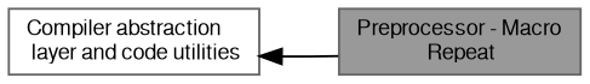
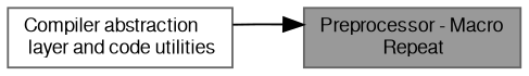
  digraph {
    rankdir=LR
    node [fontname=FreeSans fontsize=10 shape=box style=filled]
    n1 [color=grey40 fillcolor=white height=0.2 label="Compiler abstraction\l layer and code utilities" width=0.4]
    n2 [color=gray40 fillcolor=grey60 fontcolor=black height=0.2 label="Preprocessor - Macro\l Repeat" width=0.4]
-   n1 -> n2 [dir=back fontname=FreeSans fontsize=10 labelfontname=FreeSans labelfontsize=10 shape=plaintext style=solid]
+   n2 -> n1 [dir=back fontname=FreeSans fontsize=10 labelfontname=FreeSans labelfontsize=10 shape=plaintext style=solid]
  }
